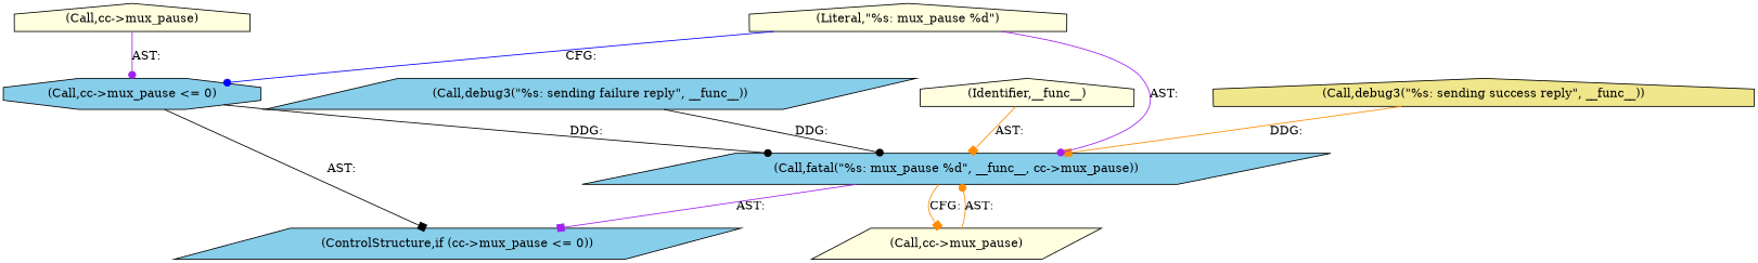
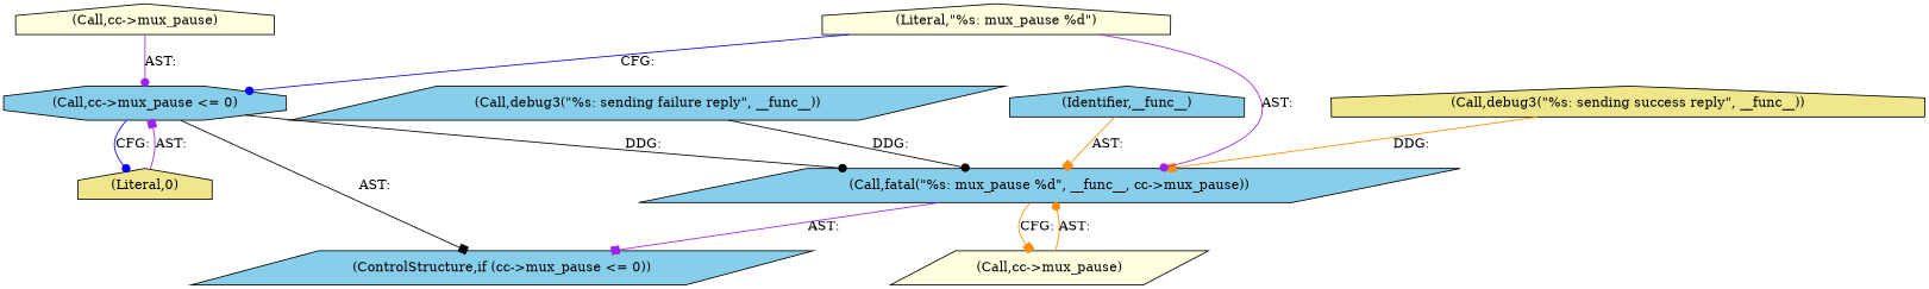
  digraph {
    node [fillcolor=skyblue shape=house style=filled]
    edge [arrowhead=dot color=purple]
    n1 [label="(Call,cc->mux_pause <= 0)" shape=octagon]
    n2 [label="(Call,fatal(\"%s: mux_pause %d\", __func__, cc->mux_pause))" shape=parallelogram]
+   n3 [fillcolor=khaki label="(Literal,0)"]
    n4 [label="(ControlStructure,if (cc->mux_pause <= 0))" shape=parallelogram]
    n5 [fillcolor=lightyellow label="(Call,cc->mux_pause)" shape=parallelogram]
    n6 [fillcolor=khaki label="(Call,debug3(\"%s: sending success reply\", __func__))"]
    n7 [fillcolor=lightyellow label="(Literal,\"%s: mux_pause %d\")"]
    n8 [fillcolor=lightyellow label="(Call,cc->mux_pause)"]
    n9 [label="(Call,debug3(\"%s: sending failure reply\", __func__))" shape=parallelogram]
-   n10 [fillcolor=lightyellow label="(Identifier,__func__)"]
+   n10 [label="(Identifier,__func__)"]
    n1 -> n2 [color=black label="DDG: "]
+   n1 -> n3 [color=blue label="CFG: "]
    n1 -> n4 [arrowhead=box color=black label="AST: "]
    n2 -> n4 [arrowhead=box label="AST: "]
    n2 -> n5 [arrowhead=box color=darkorange label="CFG: "]
+   n3 -> n1 [arrowhead=box label="AST: "]
    n5 -> n2 [color=darkorange label="AST: "]
    n6 -> n2 [arrowhead=box color=darkorange label="DDG: "]
    n7 -> n1 [color=blue label="CFG: "]
    n7 -> n2 [label="AST: "]
    n8 -> n1 [label="AST: "]
    n9 -> n2 [color=black label="DDG: "]
    n10 -> n2 [arrowhead=box color=darkorange label="AST: "]
  }
